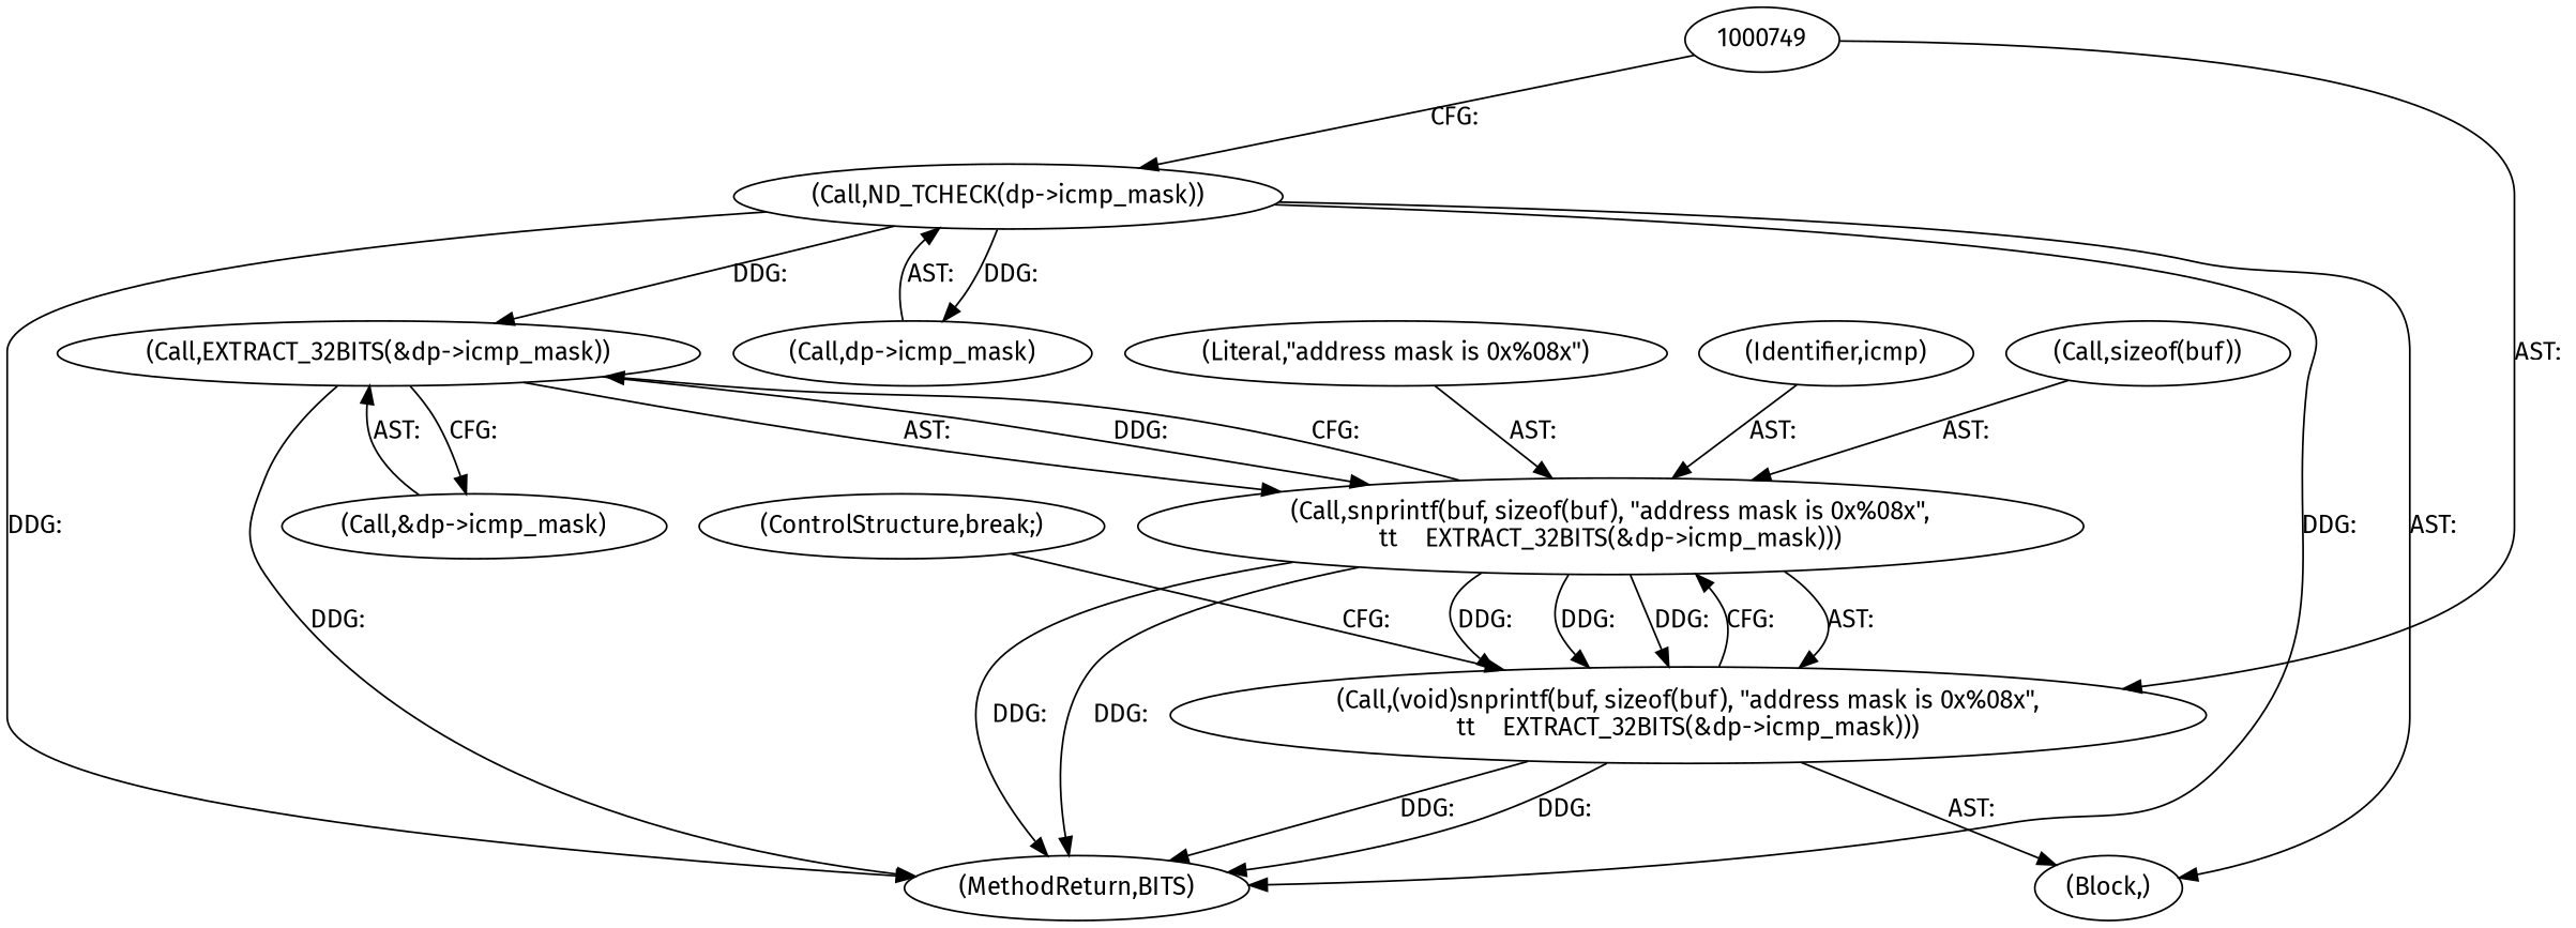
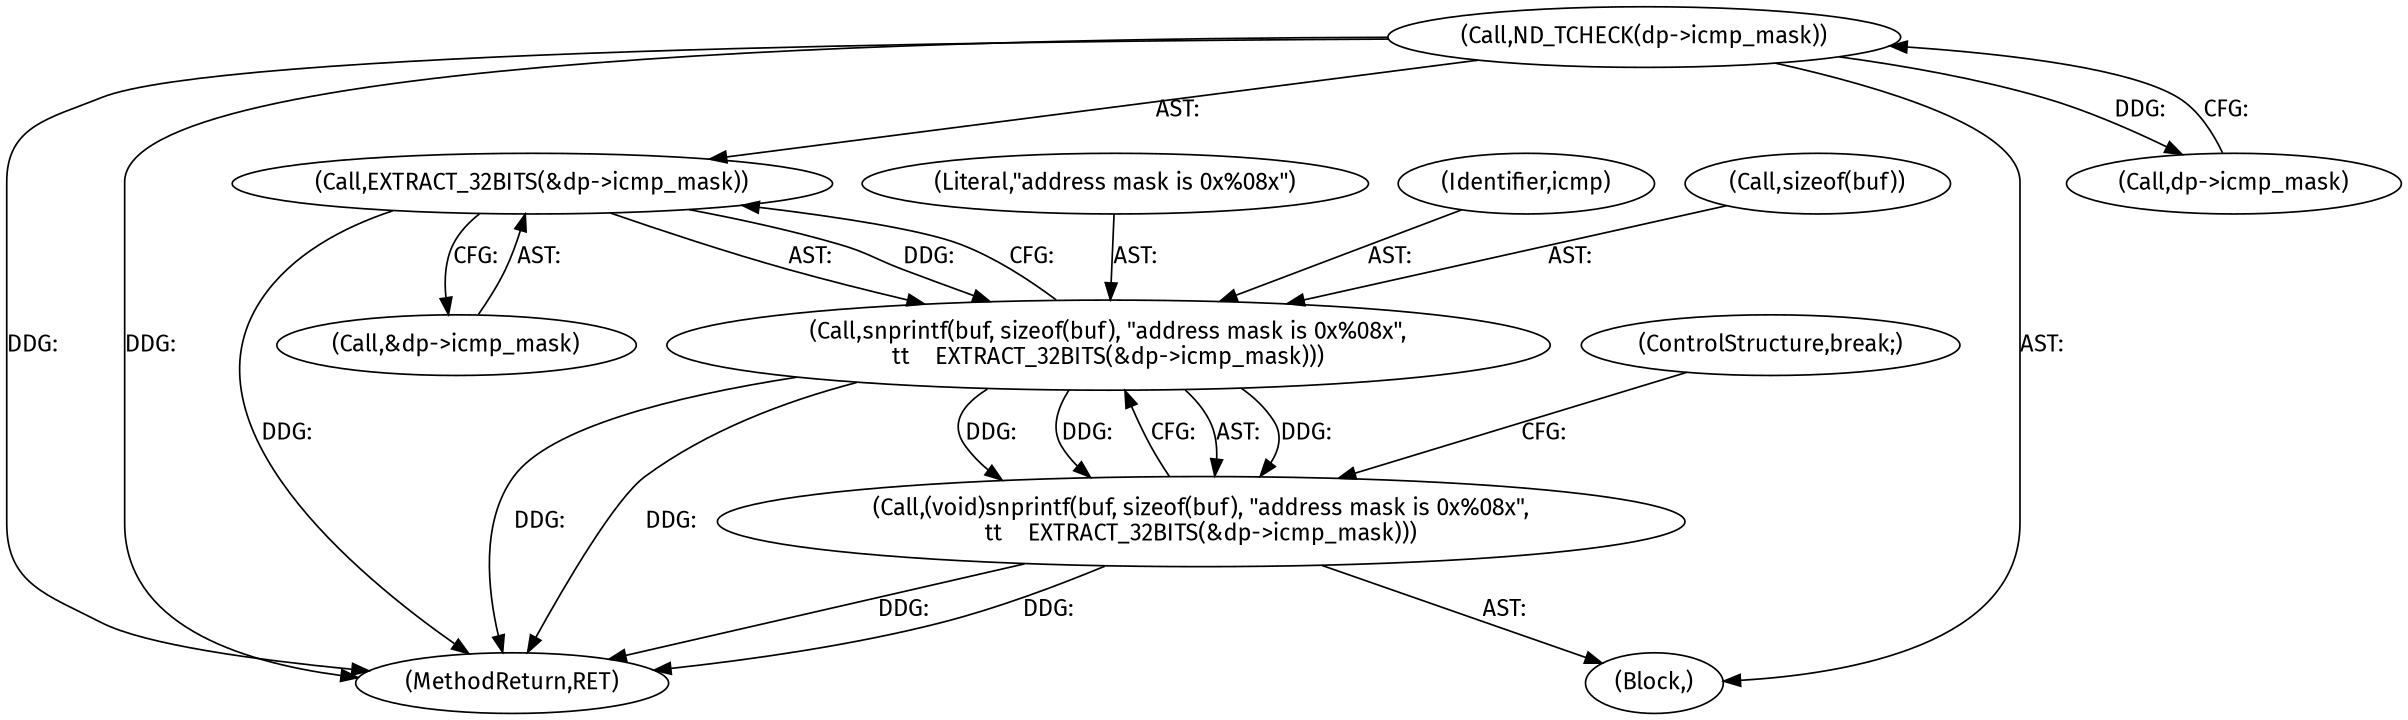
  digraph {
    fontname="Fira Sans"
    node [fontname="Fira Sans"]
    edge [fontname="Fira Sans"]
    n1 [label="(Call,ND_TCHECK(dp->icmp_mask))"]
    n2 [label="(Call,EXTRACT_32BITS(&dp->icmp_mask))"]
-   n3 [label="(MethodReturn,BITS)"]
+   n3 [label="(MethodReturn,RET)"]
    n4 [label="(Block,)"]
    n5 [label="(Call,dp->icmp_mask)"]
    n6 [label="(Call,snprintf(buf, sizeof(buf), \"address mask is 0x%08x\",\n\t\t    EXTRACT_32BITS(&dp->icmp_mask)))"]
    n7 [label="(Call,&dp->icmp_mask)"]
    n8 [label="(Call,(void)snprintf(buf, sizeof(buf), \"address mask is 0x%08x\",\n\t\t    EXTRACT_32BITS(&dp->icmp_mask)))"]
    n9 [label="(Literal,\"address mask is 0x%08x\")"]
    n10 [label="(Identifier,icmp)"]
    n11 [label="(Call,sizeof(buf))"]
    n12 [label="(ControlStructure,break;)"]
-   1000749
-   n1 -> n2 [label="DDG: "]
+   n1 -> n2 [label="AST: "]
    n1 -> n3 [label="DDG: "]
    n1 -> n3 [label="DDG: "]
    n1 -> n4 [label="AST: "]
    n1 -> n5 [label="DDG: "]
    n2 -> n3 [label="DDG: "]
    n2 -> n6 [label="AST: "]
    n2 -> n6 [label="DDG: "]
    n2 -> n7 [label="CFG: "]
-   n5 -> n1 [label="AST: "]
+   n5 -> n1 [label="CFG: "]
    n6 -> n2 [label="CFG: "]
    n6 -> n3 [label="DDG: "]
    n6 -> n3 [label="DDG: "]
    n6 -> n8 [label="AST: "]
    n6 -> n8 [label="DDG: "]
    n6 -> n8 [label="DDG: "]
    n6 -> n8 [label="DDG: "]
    n7 -> n2 [label="AST: "]
    n8 -> n3 [label="DDG: "]
    n8 -> n3 [label="DDG: "]
    n8 -> n4 [label="AST: "]
    n8 -> n6 [label="CFG: "]
    n9 -> n6 [label="AST: "]
    n10 -> n6 [label="AST: "]
    n11 -> n6 [label="AST: "]
    n12 -> n8 [label="CFG: "]
-   1000749 -> n1 [label="CFG: "]
-   1000749 -> n8 [label="AST: "]
  }
